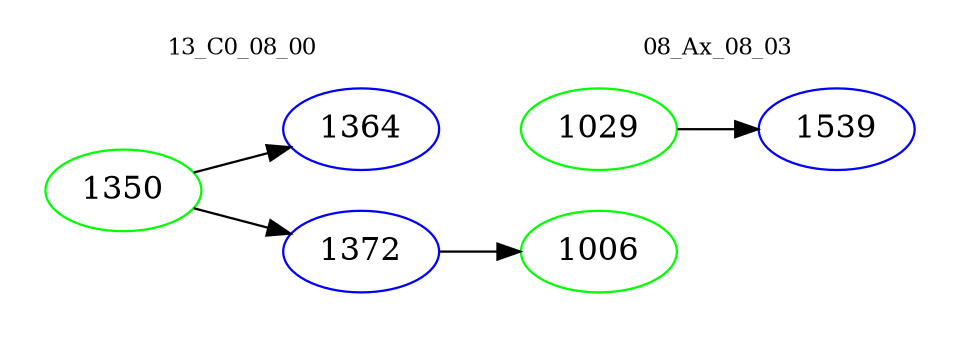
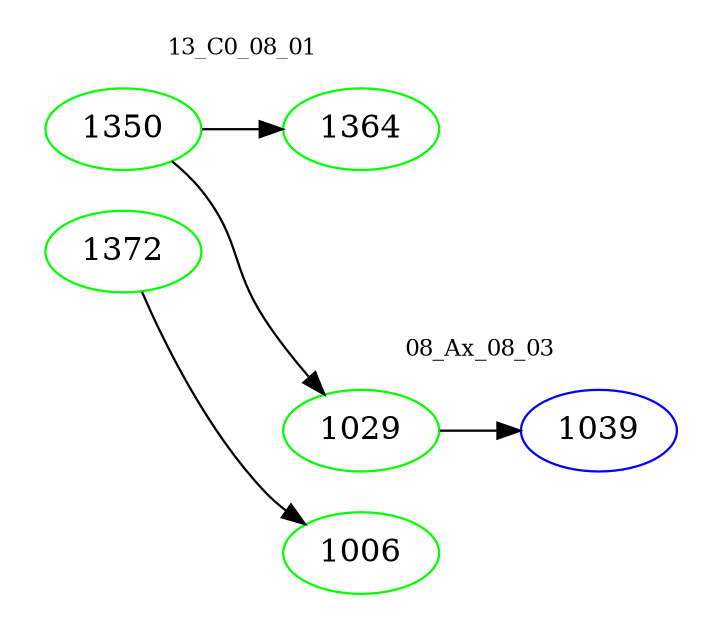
  digraph {
    rankdir=LR
    node [color=green]
    edge [color=black]
    n1 [label=1029]
    n2 [label=1006]
-   n3 [color=blue label=1539]
+   n3 [color=blue label=1039]
    n4 [label=1350]
-   n5 [color=blue label=1372]
-   n6 [color=blue label=1364]
+   n5 [label=1372]
+   n6 [label=1364]
    subgraph cluster_1 {
      color=white
      fontsize=10
      label="08_Ax_08_03"
      n1
      n2
      n3
    }
    subgraph cluster_2 {
      color=white
      fontsize=10
-     label="13_C0_08_00"
+     label="13_C0_08_01"
      n4
      n5
      n6
    }
    n1 -> n3
-   n4 -> n5
+   n4 -> n1
    n4 -> n6
    n5 -> n2
  }
